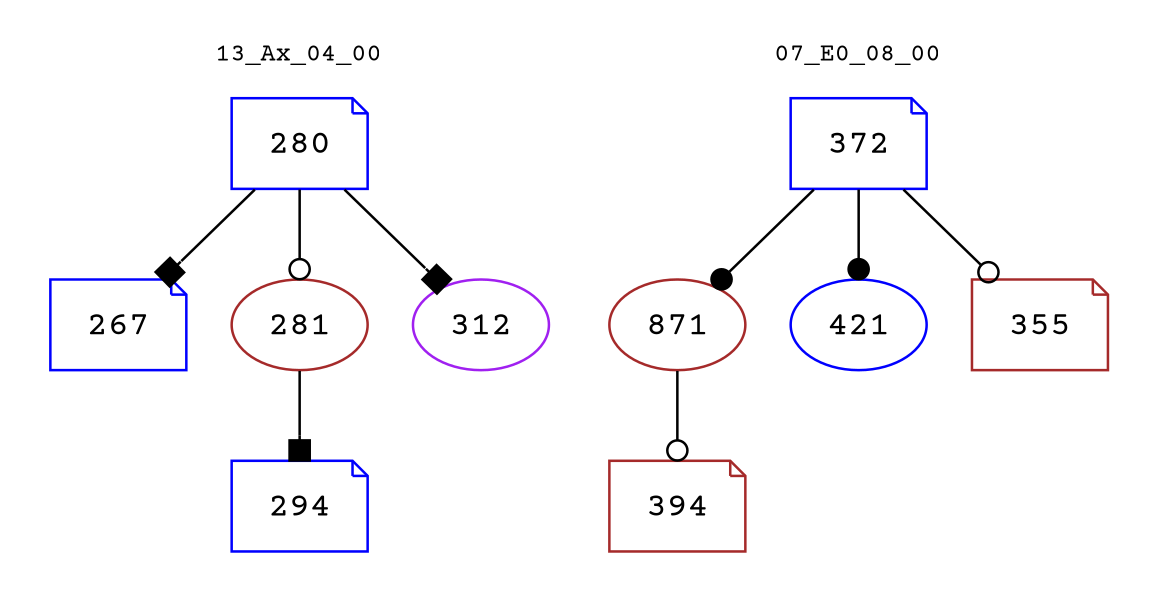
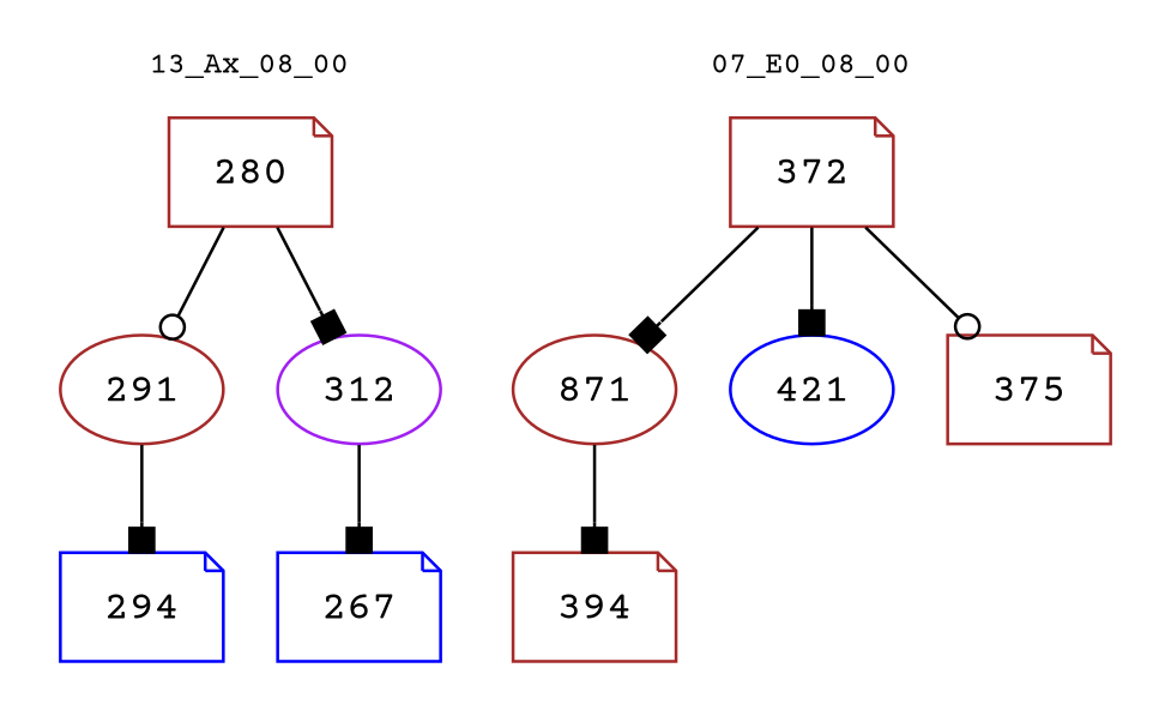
  digraph {
    fontname="Courier Prime"
    node [color=brown fontname="Courier Prime" shape=note]
    edge [arrowhead=box color=black fontname="Courier Prime"]
-   n1 [color=blue label=280]
+   n1 [label=280]
    n2 [color=blue label=267]
-   n3 [label=281 shape=ellipse]
+   n3 [label=291 shape=ellipse]
    n4 [color=purple label=312 shape=ellipse]
    n5 [color=blue label=294]
-   n6 [color=blue label=372]
+   n6 [label=372]
    n7 [label=871 shape=ellipse]
    n8 [color=blue label=421 shape=ellipse]
-   n9 [label=355]
+   n9 [label=375]
    n10 [label=394]
    subgraph cluster_1 {
      color=white
      fontsize=10
-     label="13_Ax_04_00"
+     label="13_Ax_08_00"
      n1
      n2
      n3
      n4
      n5
    }
    subgraph cluster_2 {
      color=white
      fontsize=10
      label="07_E0_08_00"
      n6
      n7
      n8
      n9
      n10
    }
-   n1 -> n2
+   n4 -> n2
    n1 -> n3 [arrowhead=odot]
    n1 -> n4
    n3 -> n5
-   n6 -> n7 [arrowhead=dot]
-   n6 -> n8 [arrowhead=dot]
+   n6 -> n7
+   n6 -> n8
    n6 -> n9 [arrowhead=odot]
-   n7 -> n10 [arrowhead=odot]
+   n7 -> n10
  }
